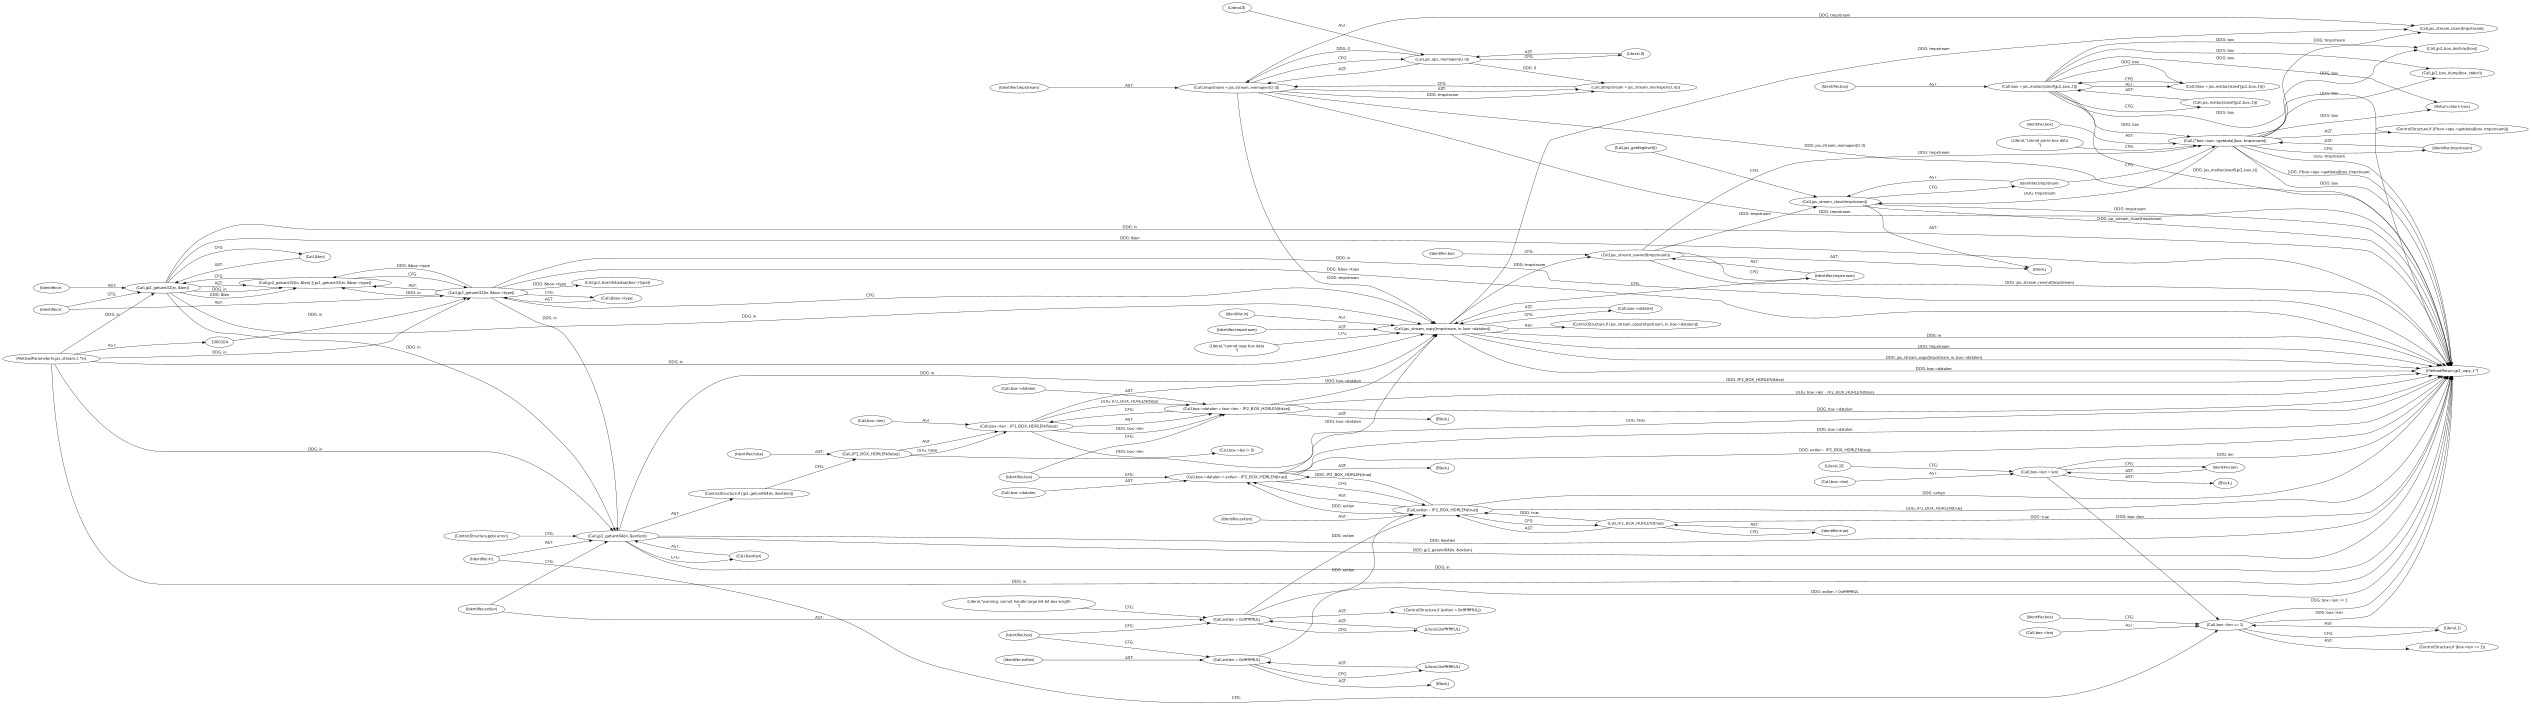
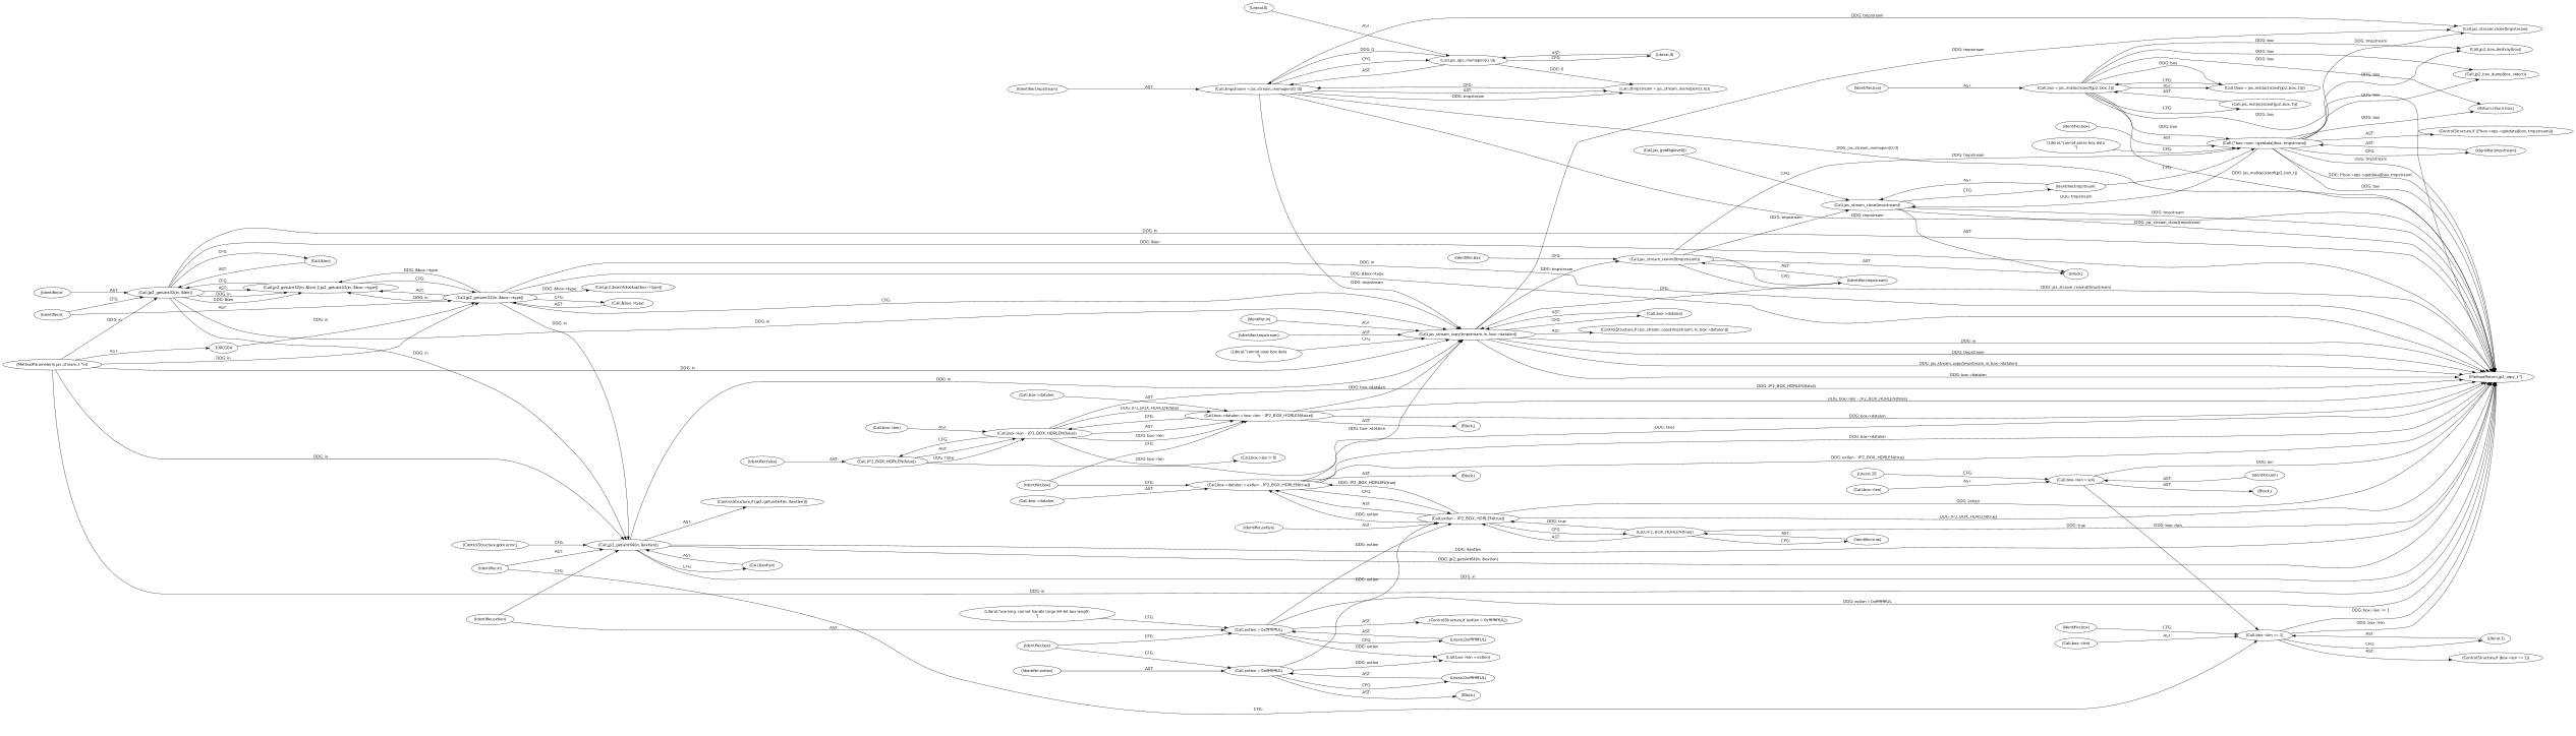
  digraph {
    fontname=Nunito
    rankdir=LR
    node [fontname=Nunito]
    edge [fontname=Nunito]
    n1 [label="(Call,jas_stream_close(tmpstream))"]
    n2 [label="(MethodReturn,jp2_copy_t *)"]
    n3 [label="(Identifier,tmpstream)"]
    n4 [label="(Block,)"]
    n5 [label="(Call,(*box->ops->getdata)(box, tmpstream))"]
    n6 [label="(Call,jas_stream_rewind(tmpstream))"]
    n7 [label="(Identifier,tmpstream)"]
    n8 [label="(Call,jas_stream_close(tmpstream))"]
    n9 [label="(Call,jp2_box_destroy(box))"]
    n10 [label="(Call,jp2_box_dump(box, stderr))"]
    n11 [label="(Return,return box;)"]
    n12 [label="(ControlStructure,if ((*box->ops->getdata)(box, tmpstream)))"]
    n13 [label="(Identifier,tmpstream)"]
    n14 [label="(Call,jas_stream_copy(tmpstream, in, box->datalen))"]
    n15 [label="(ControlStructure,if (jas_stream_copy(tmpstream, in, box->datalen)))"]
    n16 [label="(Call,box->datalen)"]
    n17 [label="(Call,tmpstream = jas_stream_memopen(0, 0))"]
    n18 [label="(Call,jas_ops_memopen(0, 0))"]
    n19 [label="(Call,!(tmpstream = jas_stream_memopen(0, 0)))"]
    n20 [label="(Literal,0)"]
    n21 [label="(Call,jp2_getuint64(in, &extlen))"]
    n22 [label="(Call,&extlen)"]
    n23 [label="(ControlStructure,if (jp2_getuint64(in, &extlen)))"]
    n24 [label="(Call,jp2_getuint32(in, &len))"]
    n25 [label="(Call,jp2_getuint32(in, &len) || jp2_getuint32(in, &box->type))"]
    n26 [label="(Call,&len)"]
    n27 [label="(Call,jp2_getuint32(in, &box->type))"]
    n28 [label="(Call,&box->type)"]
    n29 [label="(Call,jp2_boxinfolookup(box->type))"]
    n30 [label="(MethodParameterIn,jas_stream_t *in)"]
    1000104
    n32 [label="(Call,box->datalen = box->len - JP2_BOX_HDRLEN(false))"]
    n33 [label="(Call,box->len - JP2_BOX_HDRLEN(false))"]
    n34 [label="(Block,)"]
    n35 [label="(Call,JP2_BOX_HDRLEN(false))"]
    n36 [label="(Call,box->len != 0)"]
    n37 [label="(Call,box->len == 1)"]
    n38 [label="(Literal,1)"]
    n39 [label="(ControlStructure,if (box->len == 1))"]
    n40 [label="(Call,box->len = len)"]
    n41 [label="(Identifier,len)"]
    n42 [label="(Block,)"]
    n43 [label="(Identifier,false)"]
    n44 [label="(Call,box->datalen = extlen - JP2_BOX_HDRLEN(true))"]
    n45 [label="(Call,extlen - JP2_BOX_HDRLEN(true))"]
    n46 [label="(Block,)"]
    n47 [label="(Call,JP2_BOX_HDRLEN(true))"]
    n48 [label="(Identifier,true)"]
    n49 [label="(Call,extlen > 0xffffffffUL)"]
    n50 [label="(Literal,0xffffffffUL)"]
+   n51 [label="(Call,box->len = extlen)"]
    n52 [label="(ControlStructure,if (extlen > 0xffffffffUL))"]
    n53 [label="(Call,extlen = 0xffffffffUL)"]
    n54 [label="(Literal,0xffffffffUL)"]
    n55 [label="(Block,)"]
    n56 [label="(Call,box = jas_malloc(sizeof(jp2_box_t)))"]
    n57 [label="(Call,!(box = jas_malloc(sizeof(jp2_box_t))))"]
    n58 [label="(Call,jas_malloc(sizeof(jp2_box_t)))"]
    n59 [label="(Identifier,extlen)"]
    n60 [label="(Identifier,box)"]
    n61 [label="(Identifier,extlen)"]
    n62 [label="(Literal,10)"]
    n63 [label="(Identifier,box)"]
    n64 [label="(Call,box->datalen)"]
    n65 [label="(Literal,\"cannot parse box data\n\")"]
    n66 [label="(Call,jas_getdbglevel())"]
    n67 [label="(Identifier,box)"]
    n68 [label="(Identifier,box)"]
    n69 [label="(Identifier,in)"]
    n70 [label="(Literal,\"warning: cannot handle large 64-bit box length\n\")"]
    n71 [label="(Identifier,in)"]
    n72 [label="(Identifier,tmpstream)"]
    n73 [label="(Call,box->len)"]
    n74 [label="(Identifier,tmpstream)"]
    n75 [label="(Literal,\"cannot copy box data\n\")"]
    n76 [label="(Identifier,box)"]
    n77 [label="(Call,box->datalen)"]
    n78 [label="(Call,box->len)"]
    n79 [label="(Identifier,in)"]
    n80 [label="(Identifier,extlen)"]
    n81 [label="(Literal,0)"]
    n82 [label="(Identifier,in)"]
    n83 [label="(ControlStructure,goto error;)"]
    n84 [label="(Identifier,box)"]
    n85 [label="(Call,box->len)"]
    n1 -> n2 [label="DDG: tmpstream"]
    n1 -> n2 [label="DDG: jas_stream_close(tmpstream)"]
    n1 -> n3 [label="CFG: "]
    n1 -> n4 [label="AST: "]
    n3 -> n1 [label="AST: "]
    n3 -> n5 [label="CFG: "]
    n5 -> n1 [label="DDG: tmpstream"]
    n5 -> n2 [label="DDG: tmpstream"]
    n5 -> n2 [label="DDG: (*box->ops->getdata)(box, tmpstream)"]
    n5 -> n2 [label="DDG: box"]
    n5 -> n8 [label="DDG: tmpstream"]
    n5 -> n9 [label="DDG: box"]
    n5 -> n10 [label="DDG: box"]
    n5 -> n11 [label="DDG: box"]
    n5 -> n12 [label="AST: "]
    n5 -> n13 [label="CFG: "]
    n6 -> n1 [label="DDG: tmpstream"]
    n6 -> n2 [label="DDG: jas_stream_rewind(tmpstream)"]
    n6 -> n4 [label="AST: "]
    n6 -> n5 [label="DDG: tmpstream"]
    n6 -> n7 [label="CFG: "]
    n7 -> n6 [label="AST: "]
    n7 -> n14 [label="CFG: "]
    n13 -> n5 [label="AST: "]
    n14 -> n2 [label="DDG: box->datalen"]
    n14 -> n2 [label="DDG: in"]
    n14 -> n2 [label="DDG: tmpstream"]
    n14 -> n2 [label="DDG: jas_stream_copy(tmpstream, in, box->datalen)"]
    n14 -> n6 [label="DDG: tmpstream"]
    n14 -> n8 [label="DDG: tmpstream"]
    n14 -> n15 [label="AST: "]
    n14 -> n16 [label="CFG: "]
    n16 -> n14 [label="AST: "]
    n17 -> n2 [label="DDG: jas_stream_memopen(0, 0)"]
    n17 -> n2 [label="DDG: tmpstream"]
    n17 -> n8 [label="DDG: tmpstream"]
    n17 -> n14 [label="DDG: tmpstream"]
    n17 -> n18 [label="CFG: "]
    n17 -> n19 [label="AST: "]
    n17 -> n19 [label="DDG: tmpstream"]
    n18 -> n17 [label="AST: "]
    n18 -> n17 [label="DDG: 0"]
    n18 -> n19 [label="DDG: 0"]
    n18 -> n20 [label="CFG: "]
    n19 -> n17 [label="CFG: "]
    n20 -> n18 [label="AST: "]
    n21 -> n2 [label="DDG: in"]
    n21 -> n2 [label="DDG: &extlen"]
    n21 -> n2 [label="DDG: jp2_getuint64(in, &extlen)"]
    n21 -> n14 [label="DDG: in"]
    n21 -> n22 [label="CFG: "]
    n21 -> n23 [label="AST: "]
    n22 -> n21 [label="AST: "]
    n24 -> n2 [label="DDG: in"]
    n24 -> n2 [label="DDG: &len"]
    n24 -> n14 [label="DDG: in"]
    n24 -> n21 [label="DDG: in"]
    n24 -> n25 [label="AST: "]
    n24 -> n25 [label="DDG: in"]
    n24 -> n25 [label="DDG: &len"]
    n24 -> n26 [label="CFG: "]
    n25 -> n24 [label="CFG: "]
    n25 -> n27 [label="CFG: "]
    n26 -> n24 [label="AST: "]
    n27 -> n2 [label="DDG: &box->type"]
    n27 -> n2 [label="DDG: in"]
    n27 -> n14 [label="CFG: "]
    n27 -> n21 [label="DDG: in"]
    n27 -> n25 [label="AST: "]
    n27 -> n25 [label="DDG: in"]
    n27 -> n25 [label="DDG: &box->type"]
    n27 -> n28 [label="CFG: "]
    n27 -> n29 [label="DDG: &box->type"]
    n28 -> n27 [label="AST: "]
    n30 -> n2 [label="DDG: in"]
    n30 -> n14 [label="DDG: in"]
    n30 -> n21 [label="DDG: in"]
    n30 -> n24 [label="DDG: in"]
    n30 -> n27 [label="DDG: in"]
    n30 -> 1000104 [label="AST: "]
    1000104 -> n27 [label="DDG: in"]
    n32 -> n2 [label="DDG: box->datalen"]
    n32 -> n2 [label="DDG: box->len - JP2_BOX_HDRLEN(false)"]
    n32 -> n14 [label="DDG: box->datalen"]
    n32 -> n33 [label="CFG: "]
    n32 -> n34 [label="AST: "]
    n33 -> n2 [label="DDG: JP2_BOX_HDRLEN(false)"]
    n33 -> n32 [label="AST: "]
    n33 -> n32 [label="DDG: box->len"]
    n33 -> n32 [label="DDG: JP2_BOX_HDRLEN(false)"]
-   n23 -> n35 [label="CFG: "]
+   n33 -> n35 [label="CFG: "]
    n33 -> n36 [label="DDG: box->len"]
    n35 -> n2 [label="DDG: false"]
    n35 -> n33 [label="AST: "]
    n35 -> n33 [label="DDG: false"]
    n37 -> n2 [label="DDG: box->len == 1"]
    n37 -> n2 [label="DDG: box->len"]
    n37 -> n38 [label="CFG: "]
    n37 -> n39 [label="AST: "]
    n38 -> n37 [label="AST: "]
    n40 -> n2 [label="DDG: len"]
    n40 -> n37 [label="DDG: box->len"]
-   n40 -> n41 [label="CFG: "]
    n40 -> n42 [label="AST: "]
    n41 -> n40 [label="AST: "]
    n43 -> n35 [label="AST: "]
    n44 -> n2 [label="DDG: extlen - JP2_BOX_HDRLEN(true)"]
    n44 -> n2 [label="DDG: box->datalen"]
    n44 -> n14 [label="DDG: box->datalen"]
    n44 -> n45 [label="CFG: "]
    n44 -> n46 [label="AST: "]
    n45 -> n2 [label="DDG: extlen"]
    n45 -> n2 [label="DDG: JP2_BOX_HDRLEN(true)"]
    n45 -> n44 [label="AST: "]
    n45 -> n44 [label="DDG: extlen"]
    n45 -> n44 [label="DDG: JP2_BOX_HDRLEN(true)"]
    n45 -> n47 [label="CFG: "]
    n47 -> n2 [label="DDG: true"]
    n47 -> n45 [label="AST: "]
    n47 -> n45 [label="DDG: true"]
    n47 -> n48 [label="CFG: "]
    n48 -> n47 [label="AST: "]
    n49 -> n2 [label="DDG: extlen > 0xffffffffUL"]
    n49 -> n45 [label="DDG: extlen"]
    n49 -> n50 [label="CFG: "]
+   n49 -> n51 [label="DDG: extlen"]
    n49 -> n52 [label="AST: "]
    n50 -> n49 [label="AST: "]
    n53 -> n45 [label="DDG: extlen"]
+   n53 -> n51 [label="DDG: extlen"]
    n53 -> n54 [label="CFG: "]
    n53 -> n55 [label="AST: "]
    n54 -> n53 [label="AST: "]
    n56 -> n2 [label="DDG: jas_malloc(sizeof(jp2_box_t))"]
    n56 -> n2 [label="DDG: box"]
    n56 -> n5 [label="DDG: box"]
    n56 -> n9 [label="DDG: box"]
    n56 -> n10 [label="DDG: box"]
    n56 -> n11 [label="DDG: box"]
    n56 -> n57 [label="AST: "]
    n56 -> n57 [label="DDG: box"]
    n56 -> n58 [label="CFG: "]
    n57 -> n56 [label="CFG: "]
    n58 -> n56 [label="AST: "]
    n59 -> n45 [label="AST: "]
    n60 -> n49 [label="CFG: "]
    n60 -> n53 [label="CFG: "]
    n61 -> n21 [label="CFG: "]
    n61 -> n49 [label="AST: "]
    n62 -> n40 [label="CFG: "]
    n63 -> n5 [label="AST: "]
    n64 -> n32 [label="AST: "]
    n65 -> n5 [label="CFG: "]
    n66 -> n1 [label="CFG: "]
    n67 -> n37 [label="CFG: "]
    n68 -> n6 [label="CFG: "]
    n69 -> n14 [label="AST: "]
    n70 -> n49 [label="CFG: "]
    n71 -> n21 [label="AST: "]
    n71 -> n37 [label="CFG: "]
    n72 -> n14 [label="AST: "]
    n73 -> n40 [label="AST: "]
    n74 -> n17 [label="AST: "]
    n75 -> n14 [label="CFG: "]
    n76 -> n56 [label="AST: "]
    n77 -> n44 [label="AST: "]
    n78 -> n37 [label="AST: "]
    n79 -> n24 [label="AST: "]
    n80 -> n53 [label="AST: "]
    n81 -> n18 [label="AST: "]
    n82 -> n24 [label="CFG: "]
    n82 -> n27 [label="AST: "]
    n83 -> n21 [label="CFG: "]
    n84 -> n32 [label="CFG: "]
    n84 -> n44 [label="CFG: "]
    n85 -> n33 [label="AST: "]
  }
